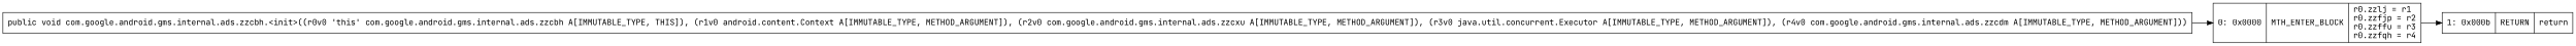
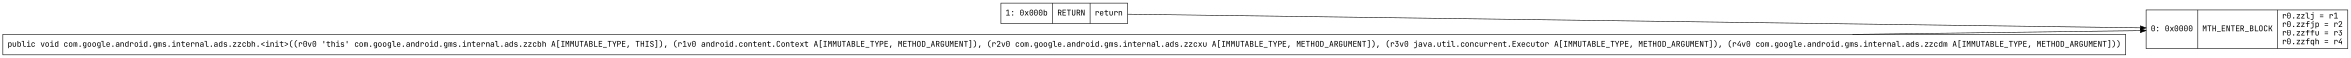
  digraph {
    rankdir=LR
    fontname="JetBrains Mono"
    node [shape=record fontname="JetBrains Mono"]
    edge [fontname="JetBrains Mono"]
    n1 [label="{0\:\ 0x0000|MTH_ENTER_BLOCK\l|r0.zzlj = r1\lr0.zzfjp = r2\lr0.zzffu = r3\lr0.zzfqh = r4\l}"]
    n2 [label="{1\:\ 0x000b|RETURN\l|return\l}"]
    n3 [label="{public void com.google.android.gms.internal.ads.zzcbh.\<init\>((r0v0 'this' com.google.android.gms.internal.ads.zzcbh A[IMMUTABLE_TYPE, THIS]), (r1v0 android.content.Context A[IMMUTABLE_TYPE, METHOD_ARGUMENT]), (r2v0 com.google.android.gms.internal.ads.zzcxu A[IMMUTABLE_TYPE, METHOD_ARGUMENT]), (r3v0 java.util.concurrent.Executor A[IMMUTABLE_TYPE, METHOD_ARGUMENT]), (r4v0 com.google.android.gms.internal.ads.zzcdm A[IMMUTABLE_TYPE, METHOD_ARGUMENT])) }"]
-   n1 -> n2
+   n2 -> n1
    n3 -> n1
  }
